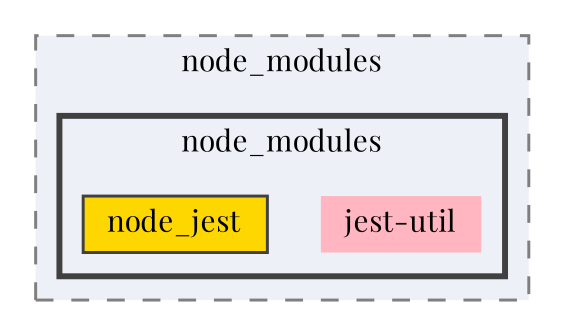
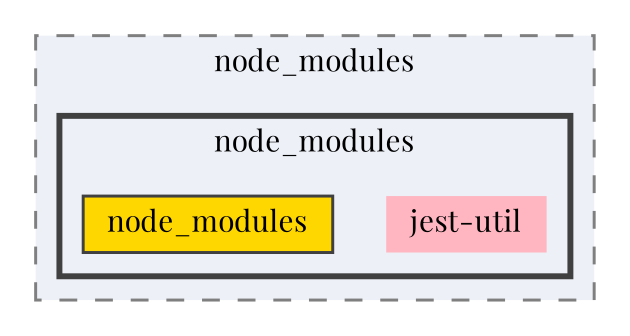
  digraph {
    compound=true
    fontname="Playfair Display"
    node [fontname="Playfair Display" fontsize=10 style=filled]
    n1 [height=0.2 label="jest-util" shape=plaintext width=0.4 fillcolor=lightpink]
-   n2 [color=grey25 fillcolor=gold height=0.2 label=node_jest shape=box width=0.4]
+   n2 [color=grey25 fillcolor=gold height=0.2 label=node_modules shape=box width=0.4]
    subgraph cluster_1 {
      bgcolor="#edf0f7"
      fontsize=10
      label=node_modules
      pencolor=grey50
      style="filled,dashed"
      subgraph cluster_2 {
        bgcolor="#edf0f7"
        fontsize=10
        pencolor=grey25
        style="filled,bold"
        n1
        n2
      }
    }
  }
